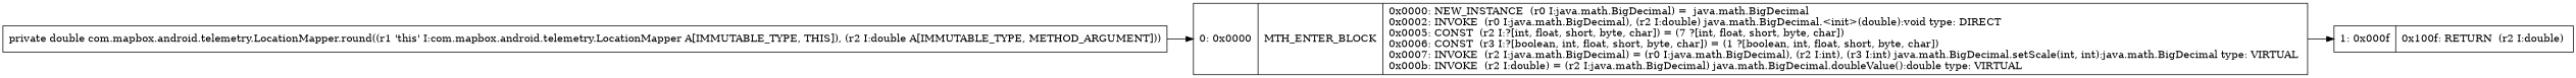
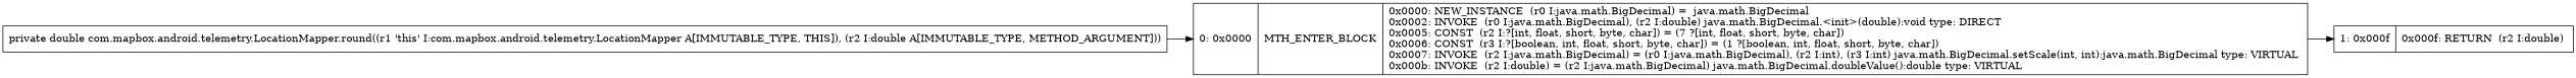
  digraph {
    rankdir=LR
    node [shape=record]
    n1 [label="{0\:\ 0x0000|MTH_ENTER_BLOCK\l|0x0000: NEW_INSTANCE  (r0 I:java.math.BigDecimal) =  java.math.BigDecimal \l0x0002: INVOKE  (r0 I:java.math.BigDecimal), (r2 I:double) java.math.BigDecimal.\<init\>(double):void type: DIRECT \l0x0005: CONST  (r2 I:?[int, float, short, byte, char]) = (7 ?[int, float, short, byte, char]) \l0x0006: CONST  (r3 I:?[boolean, int, float, short, byte, char]) = (1 ?[boolean, int, float, short, byte, char]) \l0x0007: INVOKE  (r2 I:java.math.BigDecimal) = (r0 I:java.math.BigDecimal), (r2 I:int), (r3 I:int) java.math.BigDecimal.setScale(int, int):java.math.BigDecimal type: VIRTUAL \l0x000b: INVOKE  (r2 I:double) = (r2 I:java.math.BigDecimal) java.math.BigDecimal.doubleValue():double type: VIRTUAL \l}"]
-   n2 [label="{1\:\ 0x000f|0x100f: RETURN  (r2 I:double) \l}"]
+   n2 [label="{1\:\ 0x000f|0x000f: RETURN  (r2 I:double) \l}"]
    n3 [label="{private double com.mapbox.android.telemetry.LocationMapper.round((r1 'this' I:com.mapbox.android.telemetry.LocationMapper A[IMMUTABLE_TYPE, THIS]), (r2 I:double A[IMMUTABLE_TYPE, METHOD_ARGUMENT])) }"]
    n1 -> n2
    n3 -> n1
  }
